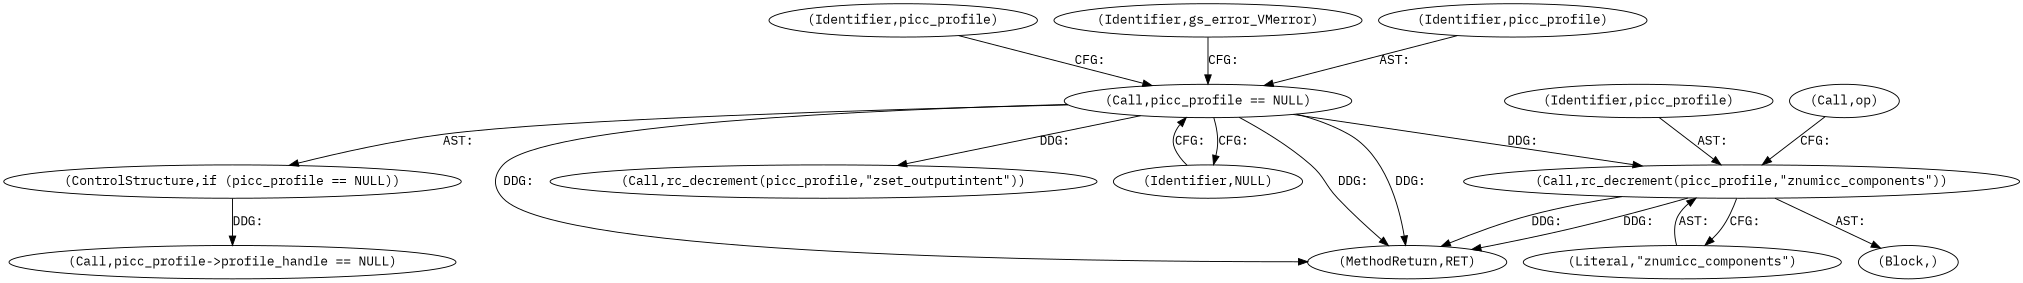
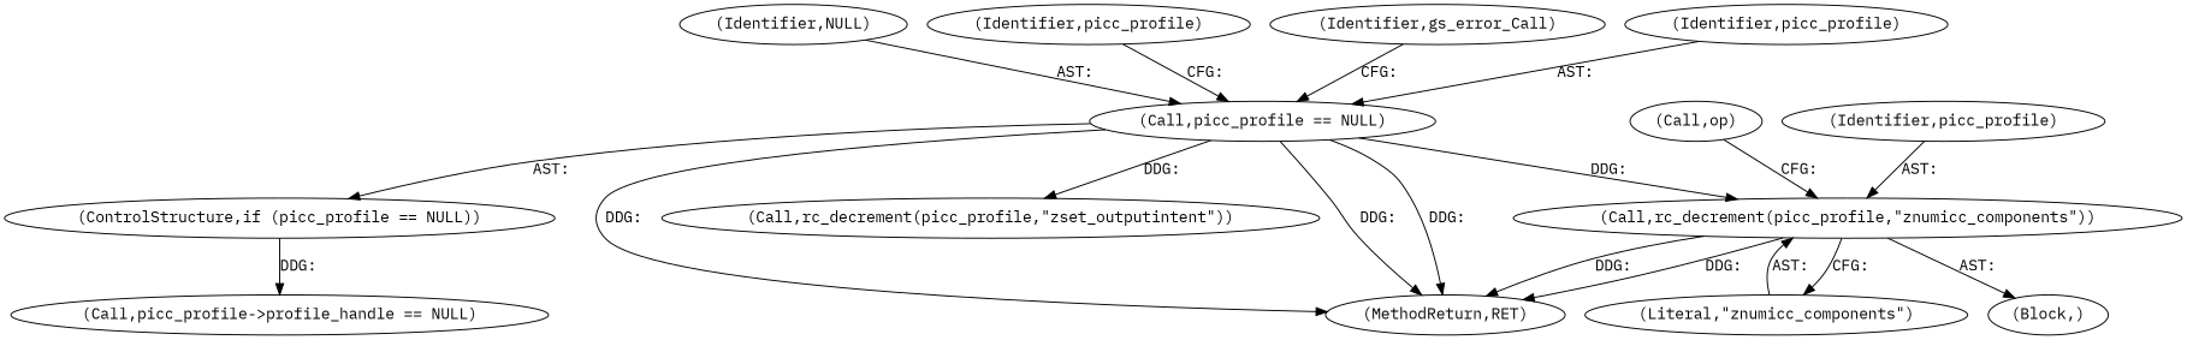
  digraph {
    fontname="IBM Plex Mono"
    node [fontname="IBM Plex Mono"]
    edge [fontname="IBM Plex Mono"]
    n1 [label="(Call,rc_decrement(picc_profile,\"znumicc_components\"))"]
    n2 [label="(Literal,\"znumicc_components\")"]
    n3 [label="(MethodReturn,RET)"]
    n4 [label="(Block,)"]
    n5 [label="(Call,picc_profile == NULL)"]
    n6 [label="(Call,rc_decrement(picc_profile,\"zset_outputintent\"))"]
    n7 [label="(Identifier,NULL)"]
    n8 [label="(ControlStructure,if (picc_profile == NULL))"]
    n9 [label="(Call,picc_profile->profile_handle == NULL)"]
    n10 [label="(Identifier,picc_profile)"]
    n11 [label="(Identifier,picc_profile)"]
    n12 [label="(Call,op)"]
-   n13 [label="(Identifier,gs_error_VMerror)"]
+   n13 [label="(Identifier,gs_error_Call)"]
    n14 [label="(Identifier,picc_profile)"]
    n1 -> n2 [label="CFG: "]
    n1 -> n3 [label="DDG: "]
    n1 -> n3 [label="DDG: "]
    n1 -> n4 [label="AST: "]
    n2 -> n1 [label="AST: "]
    n5 -> n1 [label="DDG: "]
    n5 -> n3 [label="DDG: "]
    n5 -> n3 [label="DDG: "]
    n5 -> n3 [label="DDG: "]
    n5 -> n6 [label="DDG: "]
-   n5 -> n7 [label="CFG: "]
    n5 -> n8 [label="AST: "]
-   n7 -> n5 [label="CFG: "]
+   n7 -> n5 [label="AST: "]
    n8 -> n9 [label="DDG: "]
    n10 -> n5 [label="CFG: "]
    n11 -> n1 [label="AST: "]
    n12 -> n1 [label="CFG: "]
    n13 -> n5 [label="CFG: "]
    n14 -> n5 [label="AST: "]
  }
